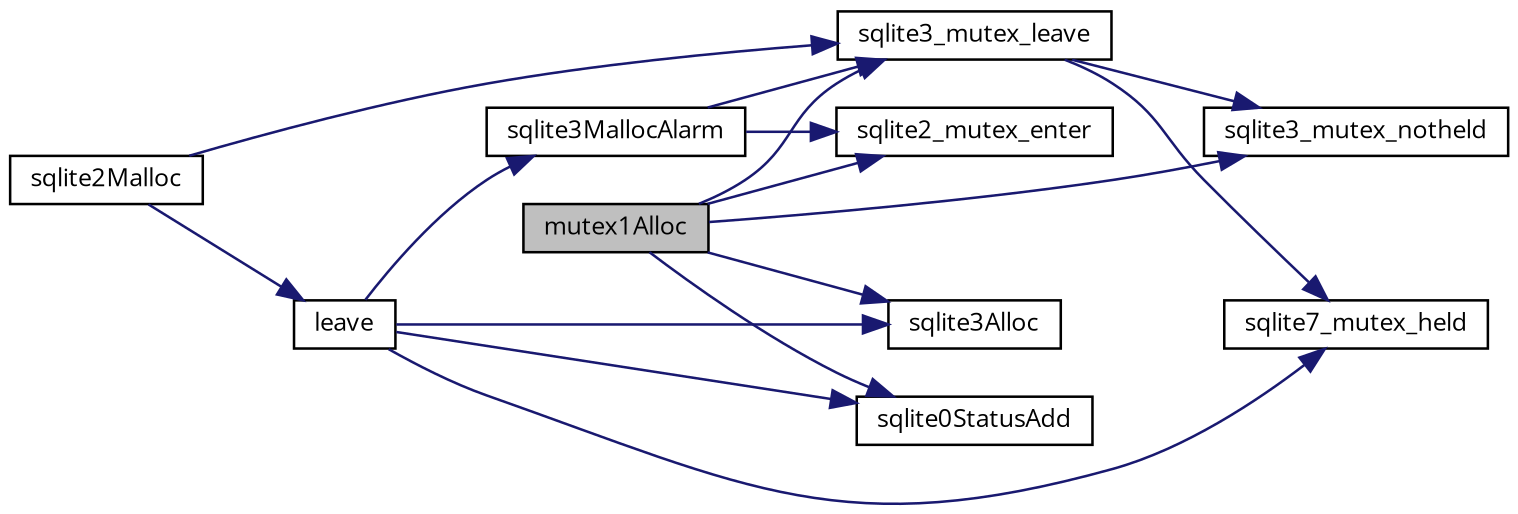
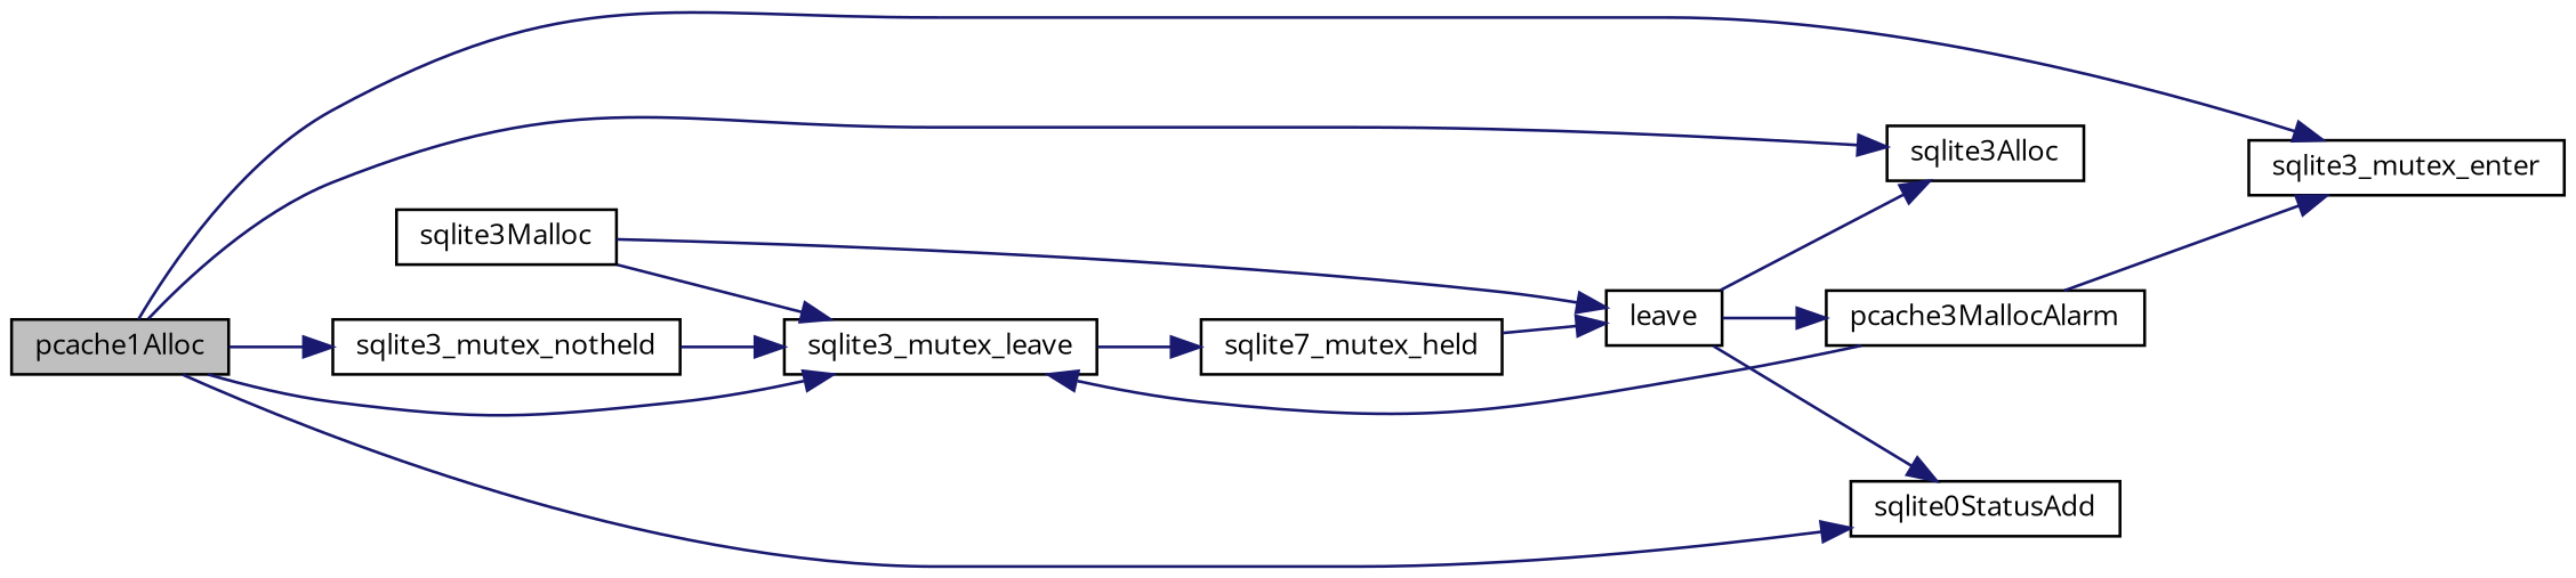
  digraph {
    fontname="Open Sans"
    rankdir=LR
    node [color=black fillcolor=white fontname="Open Sans" fontsize=10 shape=record style=filled]
    edge [color=midnightblue fontname="Open Sans" fontsize=10 labelfontname=FreeSans labelfontsize=10 style=solid]
-   n1 [fillcolor=grey75 fontcolor=black height=0.2 label=mutex1Alloc width=0.4]
+   n1 [fillcolor=grey75 fontcolor=black height=0.2 label=pcache1Alloc width=0.4]
    n2 [height=0.2 label=sqlite3_mutex_notheld width=0.4]
    n3 [height=0.2 label=sqlite3Alloc width=0.4]
-   n4 [height=0.2 label=sqlite2_mutex_enter width=0.4]
+   n4 [height=0.2 label=sqlite3_mutex_enter width=0.4]
    n5 [height=0.2 label=sqlite0StatusAdd width=0.4]
    n6 [height=0.2 label=sqlite3_mutex_leave width=0.4]
    n7 [height=0.2 label=sqlite7_mutex_held width=0.4]
-   n8 [height=0.2 label=sqlite2Malloc width=0.4]
+   n8 [height=0.2 label=sqlite3Malloc width=0.4]
    n9 [height=0.2 label=leave width=0.4]
-   n10 [height=0.2 label=sqlite3MallocAlarm width=0.4]
+   n10 [height=0.2 label=pcache3MallocAlarm width=0.4]
    n1 -> n2
    n1 -> n3
    n1 -> n4
    n1 -> n5
    n1 -> n6
-   n6 -> n2
+   n2 -> n6
    n6 -> n7
    n8 -> n6
    n8 -> n9
    n9 -> n3
    n9 -> n5
-   n9 -> n7
+   n7 -> n9
    n9 -> n10
    n10 -> n4
    n10 -> n6
  }
